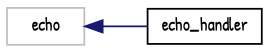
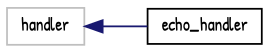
  digraph {
    rankdir=LR
    fontname="Patrick Hand"
    node [fillcolor=white fontname="Patrick Hand" fontsize=10 shape=record style=filled]
-   n1 [color=grey75 height=0.2 label=echo width=0.4]
+   n1 [color=grey75 height=0.2 label=handler width=0.4]
    n2 [color=black height=0.2 label=echo_handler width=0.4]
    n1 -> n2 [color=midnightblue dir=back fontname="Patrick Hand" fontsize=10 labelfontname=Helvetica labelfontsize=10 style=solid]
  }
